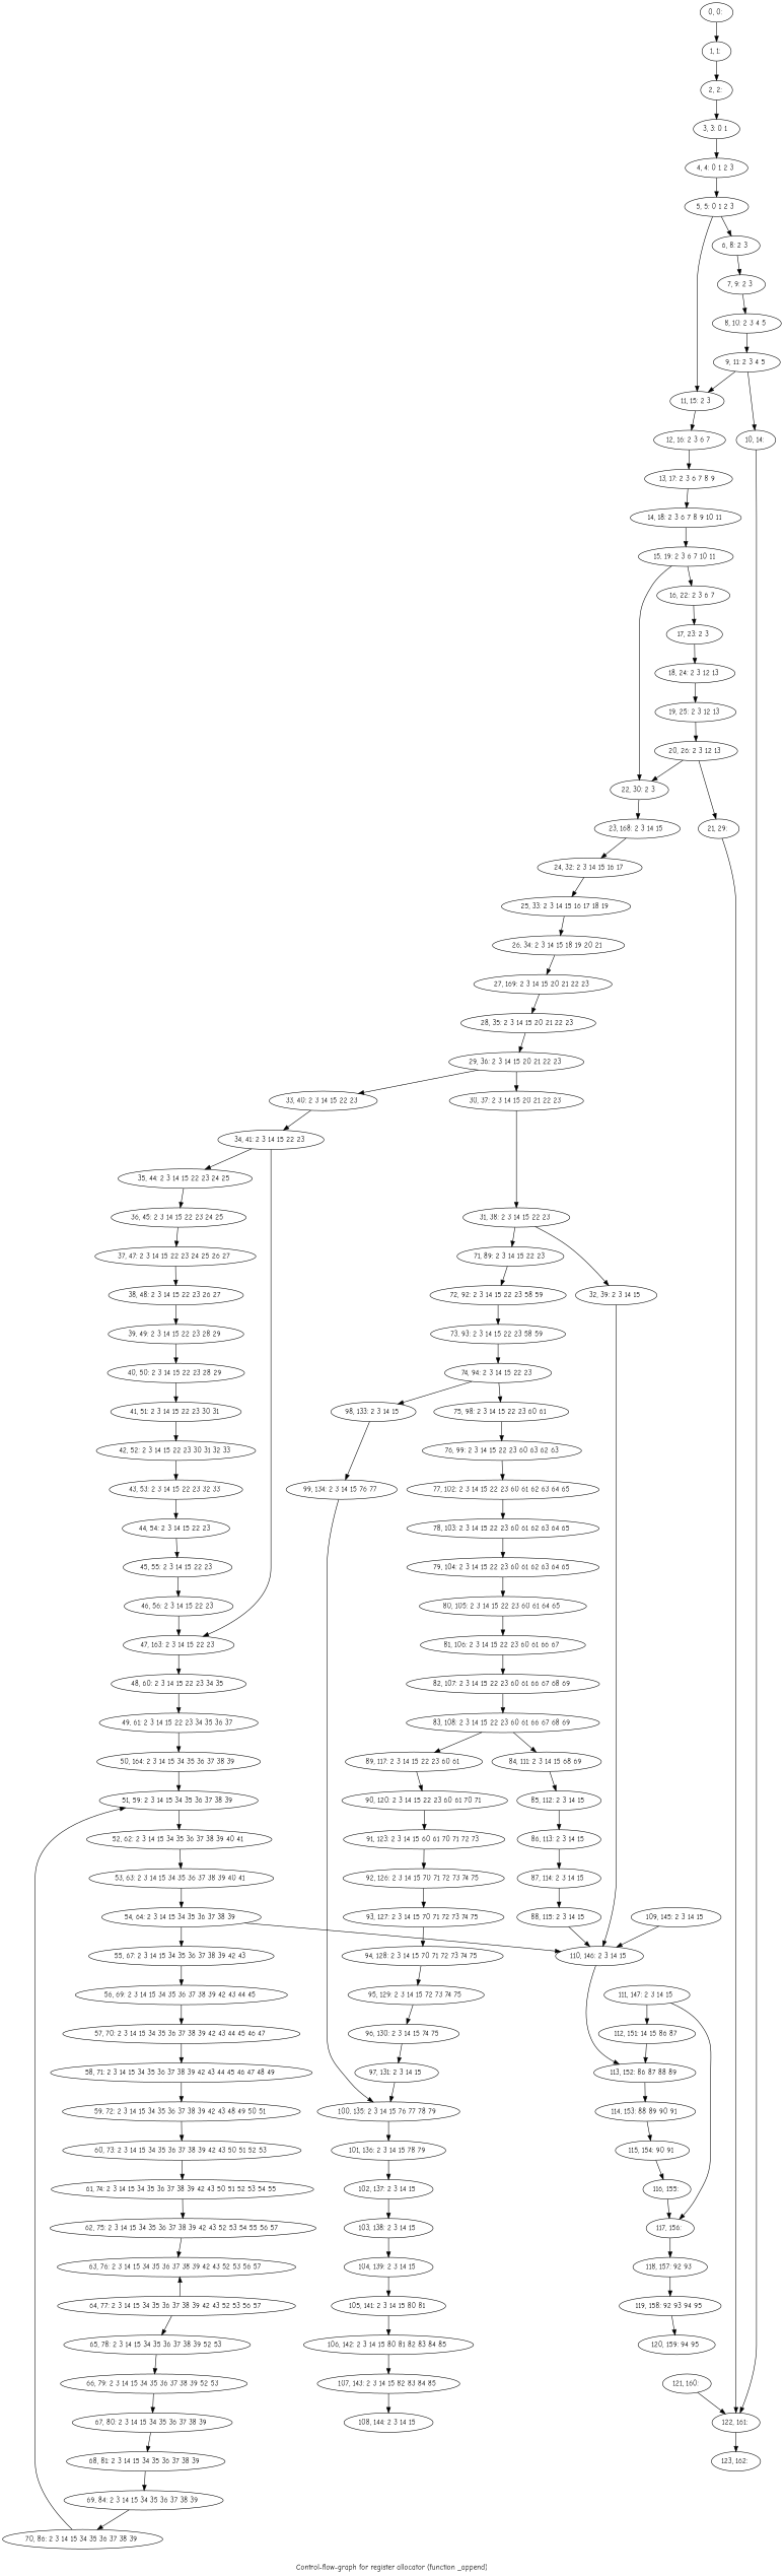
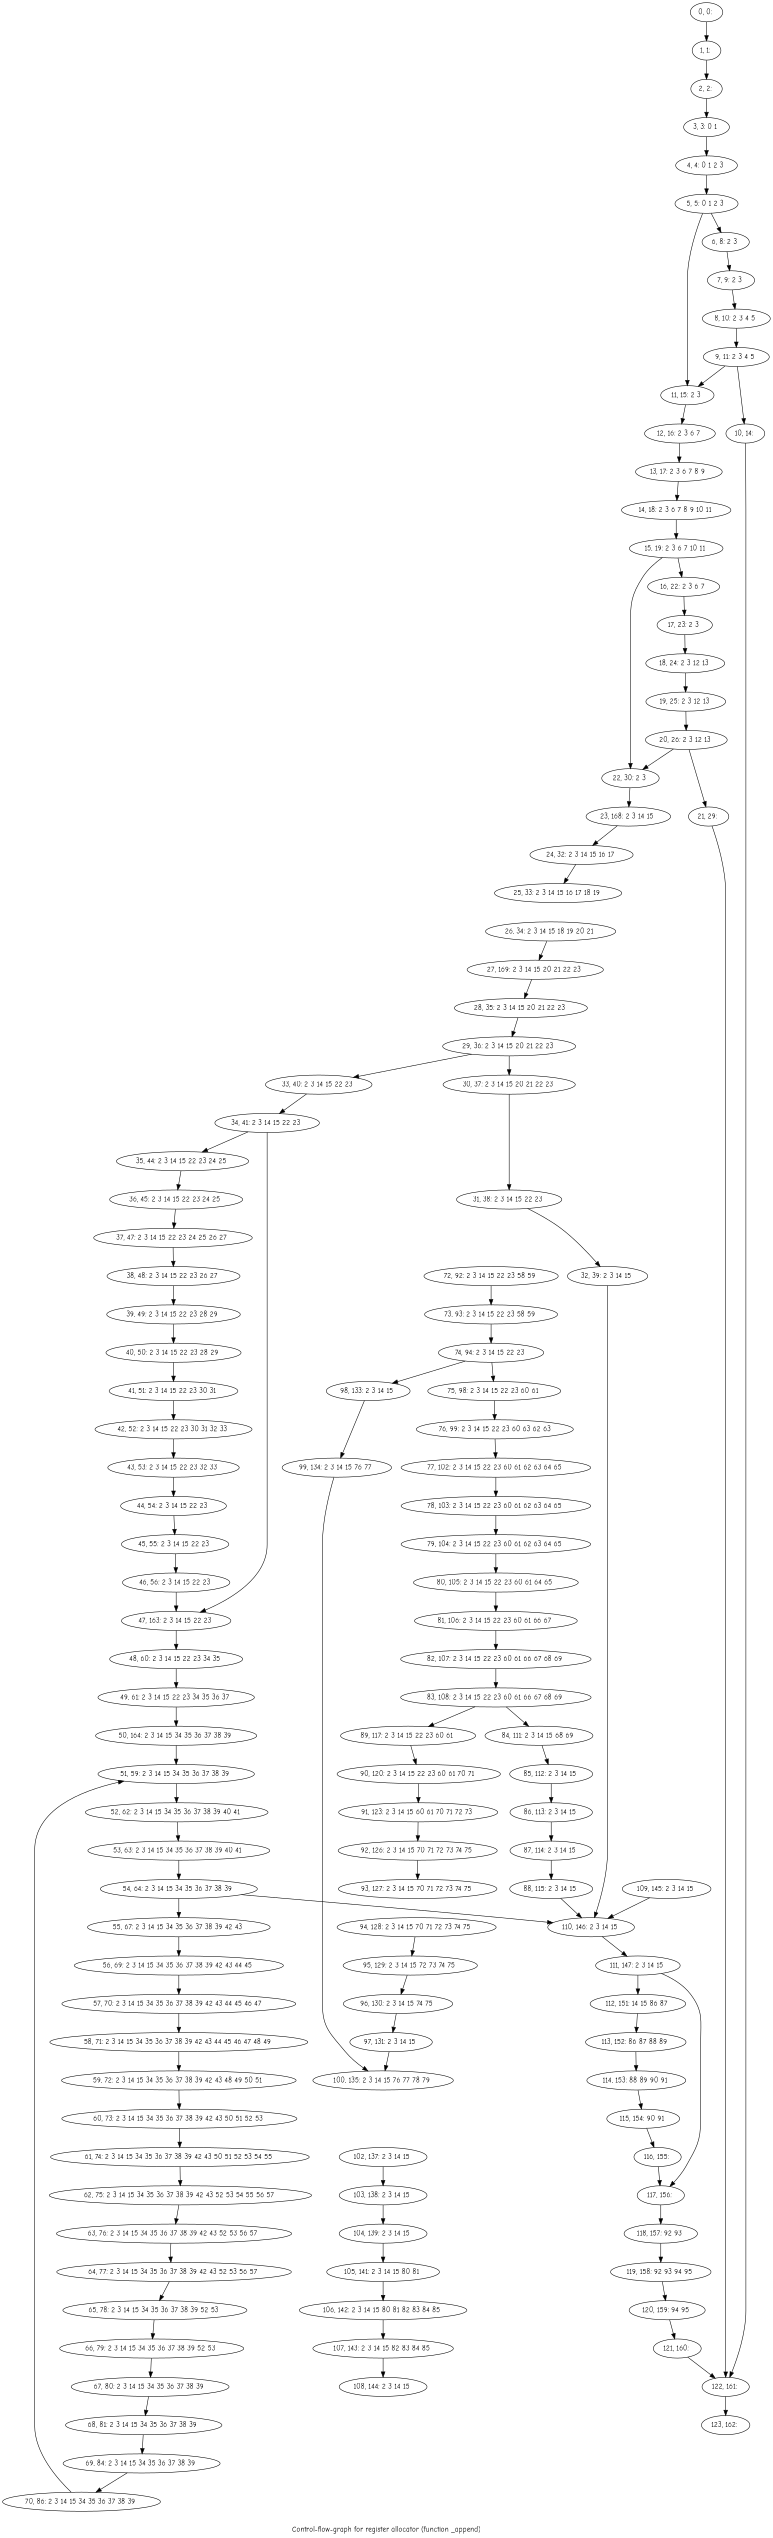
  digraph {
    fontname="Comic Neue"
    label="Control-flow-graph for register allocator (function _append)"
    node [fontname="Comic Neue"]
    edge [fontname="Comic Neue"]
    n1 [label="0, 0: "]
    n2 [label="1, 1: "]
    n3 [label="2, 2: "]
    n4 [label="3, 3: 0 1 "]
    n5 [label="4, 4: 0 1 2 3 "]
    n6 [label="5, 5: 0 1 2 3 "]
    n7 [label="6, 8: 2 3 "]
    n8 [label="11, 15: 2 3 "]
    n9 [label="7, 9: 2 3 "]
    n10 [label="12, 16: 2 3 6 7 "]
    n11 [label="8, 10: 2 3 4 5 "]
    n12 [label="9, 11: 2 3 4 5 "]
    n13 [label="10, 14: "]
    n14 [label="122, 161: "]
    n15 [label="123, 162: "]
    n16 [label="13, 17: 2 3 6 7 8 9 "]
    n17 [label="14, 18: 2 3 6 7 8 9 10 11 "]
    n18 [label="15, 19: 2 3 6 7 10 11 "]
    n19 [label="16, 22: 2 3 6 7 "]
    n20 [label="22, 30: 2 3 "]
    n21 [label="17, 23: 2 3 "]
    n22 [label="23, 168: 2 3 14 15 "]
    n23 [label="18, 24: 2 3 12 13 "]
    n24 [label="19, 25: 2 3 12 13 "]
    n25 [label="20, 26: 2 3 12 13 "]
    n26 [label="21, 29: "]
    n27 [label="24, 32: 2 3 14 15 16 17 "]
    n28 [label="25, 33: 2 3 14 15 16 17 18 19 "]
    n29 [label="26, 34: 2 3 14 15 18 19 20 21 "]
    n30 [label="27, 169: 2 3 14 15 20 21 22 23 "]
    n31 [label="28, 35: 2 3 14 15 20 21 22 23 "]
    n32 [label="29, 36: 2 3 14 15 20 21 22 23 "]
    n33 [label="30, 37: 2 3 14 15 20 21 22 23 "]
    n34 [label="33, 40: 2 3 14 15 22 23 "]
    n35 [label="31, 38: 2 3 14 15 22 23 "]
    n36 [label="34, 41: 2 3 14 15 22 23 "]
    n37 [label="32, 39: 2 3 14 15 "]
-   n38 [label="71, 89: 2 3 14 15 22 23 "]
    n39 [label="110, 146: 2 3 14 15 "]
    n40 [label="72, 92: 2 3 14 15 22 23 58 59 "]
    n41 [label="111, 147: 2 3 14 15 "]
    n42 [label="35, 44: 2 3 14 15 22 23 24 25 "]
    n43 [label="47, 163: 2 3 14 15 22 23 "]
    n44 [label="36, 45: 2 3 14 15 22 23 24 25 "]
    n45 [label="48, 60: 2 3 14 15 22 23 34 35 "]
    n46 [label="37, 47: 2 3 14 15 22 23 24 25 26 27 "]
    n47 [label="38, 48: 2 3 14 15 22 23 26 27 "]
    n48 [label="39, 49: 2 3 14 15 22 23 28 29 "]
    n49 [label="40, 50: 2 3 14 15 22 23 28 29 "]
    n50 [label="41, 51: 2 3 14 15 22 23 30 31 "]
    n51 [label="42, 52: 2 3 14 15 22 23 30 31 32 33 "]
    n52 [label="43, 53: 2 3 14 15 22 23 32 33 "]
    n53 [label="44, 54: 2 3 14 15 22 23 "]
    n54 [label="45, 55: 2 3 14 15 22 23 "]
    n55 [label="46, 56: 2 3 14 15 22 23 "]
    n56 [label="49, 61: 2 3 14 15 22 23 34 35 36 37 "]
    n57 [label="50, 164: 2 3 14 15 34 35 36 37 38 39 "]
    n58 [label="51, 59: 2 3 14 15 34 35 36 37 38 39 "]
    n59 [label="52, 62: 2 3 14 15 34 35 36 37 38 39 40 41 "]
    n60 [label="53, 63: 2 3 14 15 34 35 36 37 38 39 40 41 "]
    n61 [label="54, 64: 2 3 14 15 34 35 36 37 38 39 "]
    n62 [label="55, 67: 2 3 14 15 34 35 36 37 38 39 42 43 "]
    n63 [label="56, 69: 2 3 14 15 34 35 36 37 38 39 42 43 44 45 "]
    n64 [label="57, 70: 2 3 14 15 34 35 36 37 38 39 42 43 44 45 46 47 "]
    n65 [label="58, 71: 2 3 14 15 34 35 36 37 38 39 42 43 44 45 46 47 48 49 "]
    n66 [label="59, 72: 2 3 14 15 34 35 36 37 38 39 42 43 48 49 50 51 "]
    n67 [label="60, 73: 2 3 14 15 34 35 36 37 38 39 42 43 50 51 52 53 "]
    n68 [label="61, 74: 2 3 14 15 34 35 36 37 38 39 42 43 50 51 52 53 54 55 "]
    n69 [label="62, 75: 2 3 14 15 34 35 36 37 38 39 42 43 52 53 54 55 56 57 "]
    n70 [label="63, 76: 2 3 14 15 34 35 36 37 38 39 42 43 52 53 56 57 "]
    n71 [label="64, 77: 2 3 14 15 34 35 36 37 38 39 42 43 52 53 56 57 "]
    n72 [label="65, 78: 2 3 14 15 34 35 36 37 38 39 52 53 "]
    n73 [label="66, 79: 2 3 14 15 34 35 36 37 38 39 52 53 "]
    n74 [label="67, 80: 2 3 14 15 34 35 36 37 38 39 "]
    n75 [label="68, 81: 2 3 14 15 34 35 36 37 38 39 "]
    n76 [label="69, 84: 2 3 14 15 34 35 36 37 38 39 "]
    n77 [label="70, 86: 2 3 14 15 34 35 36 37 38 39 "]
    n78 [label="73, 93: 2 3 14 15 22 23 58 59 "]
    n79 [label="74, 94: 2 3 14 15 22 23 "]
    n80 [label="75, 98: 2 3 14 15 22 23 60 61 "]
    n81 [label="98, 133: 2 3 14 15 "]
    n82 [label="76, 99: 2 3 14 15 22 23 60 63 62 63"]
    n83 [label="99, 134: 2 3 14 15 76 77 "]
    n84 [label="77, 102: 2 3 14 15 22 23 60 61 62 63 64 65 "]
    n85 [label="78, 103: 2 3 14 15 22 23 60 61 62 63 64 65 "]
    n86 [label="79, 104: 2 3 14 15 22 23 60 61 62 63 64 65 "]
    n87 [label="80, 105: 2 3 14 15 22 23 60 61 64 65 "]
    n88 [label="81, 106: 2 3 14 15 22 23 60 61 66 67 "]
    n89 [label="82, 107: 2 3 14 15 22 23 60 61 66 67 68 69 "]
    n90 [label="83, 108: 2 3 14 15 22 23 60 61 66 67 68 69 "]
    n91 [label="84, 111: 2 3 14 15 68 69 "]
    n92 [label="89, 117: 2 3 14 15 22 23 60 61 "]
    n93 [label="85, 112: 2 3 14 15 "]
    n94 [label="90, 120: 2 3 14 15 22 23 60 61 70 71 "]
    n95 [label="86, 113: 2 3 14 15 "]
    n96 [label="87, 114: 2 3 14 15 "]
    n97 [label="88, 115: 2 3 14 15 "]
    n98 [label="91, 123: 2 3 14 15 60 61 70 71 72 73 "]
    n99 [label="92, 126: 2 3 14 15 70 71 72 73 74 75 "]
    n100 [label="93, 127: 2 3 14 15 70 71 72 73 74 75 "]
    n101 [label="94, 128: 2 3 14 15 70 71 72 73 74 75 "]
    n102 [label="95, 129: 2 3 14 15 72 73 74 75 "]
    n103 [label="96, 130: 2 3 14 15 74 75 "]
    n104 [label="97, 131: 2 3 14 15 "]
    n105 [label="100, 135: 2 3 14 15 76 77 78 79 "]
-   n106 [label="101, 136: 2 3 14 15 78 79 "]
    n107 [label="102, 137: 2 3 14 15 "]
    n108 [label="103, 138: 2 3 14 15 "]
    n109 [label="104, 139: 2 3 14 15 "]
    n110 [label="105, 141: 2 3 14 15 80 81 "]
    n111 [label="106, 142: 2 3 14 15 80 81 82 83 84 85 "]
    n112 [label="107, 143: 2 3 14 15 82 83 84 85 "]
    n113 [label="108, 144: 2 3 14 15 "]
    n114 [label="109, 145: 2 3 14 15 "]
    n115 [label="112, 151: 14 15 86 87 "]
    n116 [label="117, 156: "]
    n117 [label="113, 152: 86 87 88 89 "]
    n118 [label="118, 157: 92 93 "]
    n119 [label="114, 153: 88 89 90 91 "]
    n120 [label="115, 154: 90 91 "]
    n121 [label="116, 155: "]
    n122 [label="119, 158: 92 93 94 95 "]
    n123 [label="120, 159: 94 95 "]
    n124 [label="121, 160: "]
    n1 -> n2
    n2 -> n3
    n3 -> n4
    n4 -> n5
    n5 -> n6
    n6 -> n7
    n6 -> n8
    n7 -> n9
    n8 -> n10
    n9 -> n11
    n10 -> n16
    n11 -> n12
    n12 -> n8
    n12 -> n13
    n13 -> n14
    n14 -> n15
    n16 -> n17
    n17 -> n18
    n18 -> n19
    n18 -> n20
    n19 -> n21
    n20 -> n22
    n21 -> n23
    n22 -> n27
    n23 -> n24
    n24 -> n25
    n25 -> n20
    n25 -> n26
    n26 -> n14
    n27 -> n28
-   n28 -> n29
    n29 -> n30
    n30 -> n31
    n31 -> n32
    n32 -> n33
    n32 -> n34
    n33 -> n35
    n34 -> n36
    n35 -> n37
-   n35 -> n38
    n36 -> n42
    n36 -> n43
    n37 -> n39
-   n38 -> n40
-   n39 -> n117
+   n39 -> n41
    n40 -> n78
    n41 -> n115
    n41 -> n116
    n42 -> n44
    n43 -> n45
    n44 -> n46
    n45 -> n56
    n46 -> n47
    n47 -> n48
    n48 -> n49
    n49 -> n50
    n50 -> n51
    n51 -> n52
    n52 -> n53
    n53 -> n54
    n54 -> n55
    n55 -> n43
    n56 -> n57
    n57 -> n58
    n58 -> n59
    n59 -> n60
    n60 -> n61
    n61 -> n39
    n61 -> n62
    n62 -> n63
    n63 -> n64
    n64 -> n65
    n65 -> n66
    n66 -> n67
    n67 -> n68
    n68 -> n69
    n69 -> n70
-   n71 -> n70
+   n70 -> n71
    n71 -> n72
    n72 -> n73
    n73 -> n74
    n74 -> n75
    n75 -> n76
    n76 -> n77
    n77 -> n58
    n78 -> n79
    n79 -> n80
    n79 -> n81
    n80 -> n82
    n81 -> n83
    n82 -> n84
    n83 -> n105
    n84 -> n85
    n85 -> n86
    n86 -> n87
    n87 -> n88
    n88 -> n89
    n89 -> n90
    n90 -> n91
    n90 -> n92
    n91 -> n93
    n92 -> n94
    n93 -> n95
    n94 -> n98
    n95 -> n96
    n96 -> n97
    n97 -> n39
    n98 -> n99
    n99 -> n100
-   n100 -> n101
    n101 -> n102
    n102 -> n103
    n103 -> n104
    n104 -> n105
-   n105 -> n106
-   n106 -> n107
    n107 -> n108
    n108 -> n109
    n109 -> n110
    n110 -> n111
    n111 -> n112
    n112 -> n113
    n114 -> n39
    n115 -> n117
    n116 -> n118
    n117 -> n119
    n118 -> n122
    n119 -> n120
    n120 -> n121
    n121 -> n116
    n122 -> n123
+   n123 -> n124
    n124 -> n14
  }
